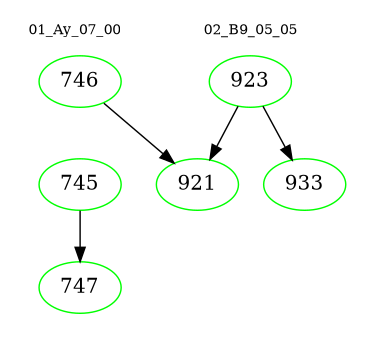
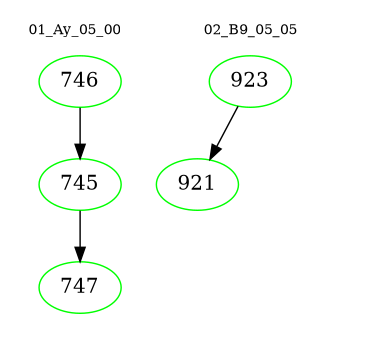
  digraph {
    fontname="DejaVu Serif"
    node [color=green fontname="DejaVu Serif"]
    edge [color=black fontname="DejaVu Serif"]
    n1 [label=746]
    n2 [label=745]
    n3 [label=747]
    n4 [label=923]
    n5 [label=921]
-   n6 [label=933]
    subgraph cluster_1 {
      color=white
      fontsize=10
-     label="01_Ay_07_00"
+     label="01_Ay_05_00"
      n1
      n2
      n3
    }
    subgraph cluster_2 {
      color=white
      fontsize=10
      label="02_B9_05_05"
      n4
      n5
-     n6
    }
-   n1 -> n5
+   n1 -> n2
    n2 -> n3
    n4 -> n5
-   n4 -> n6
  }
